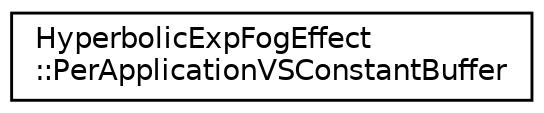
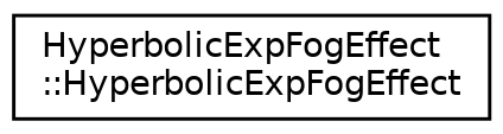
  digraph {
    rankdir=LR
-   n1 [color=black fillcolor=white fontname=Helvetica fontsize=10 height=0.2 label="HyperbolicExpFogEffect\l::PerApplicationVSConstantBuffer" shape=record style=filled width=0.4]
+   n1 [color=black fillcolor=white fontname=Helvetica fontsize=10 height=0.2 label="HyperbolicExpFogEffect\l::HyperbolicExpFogEffect" shape=record style=filled width=0.4]
  }
